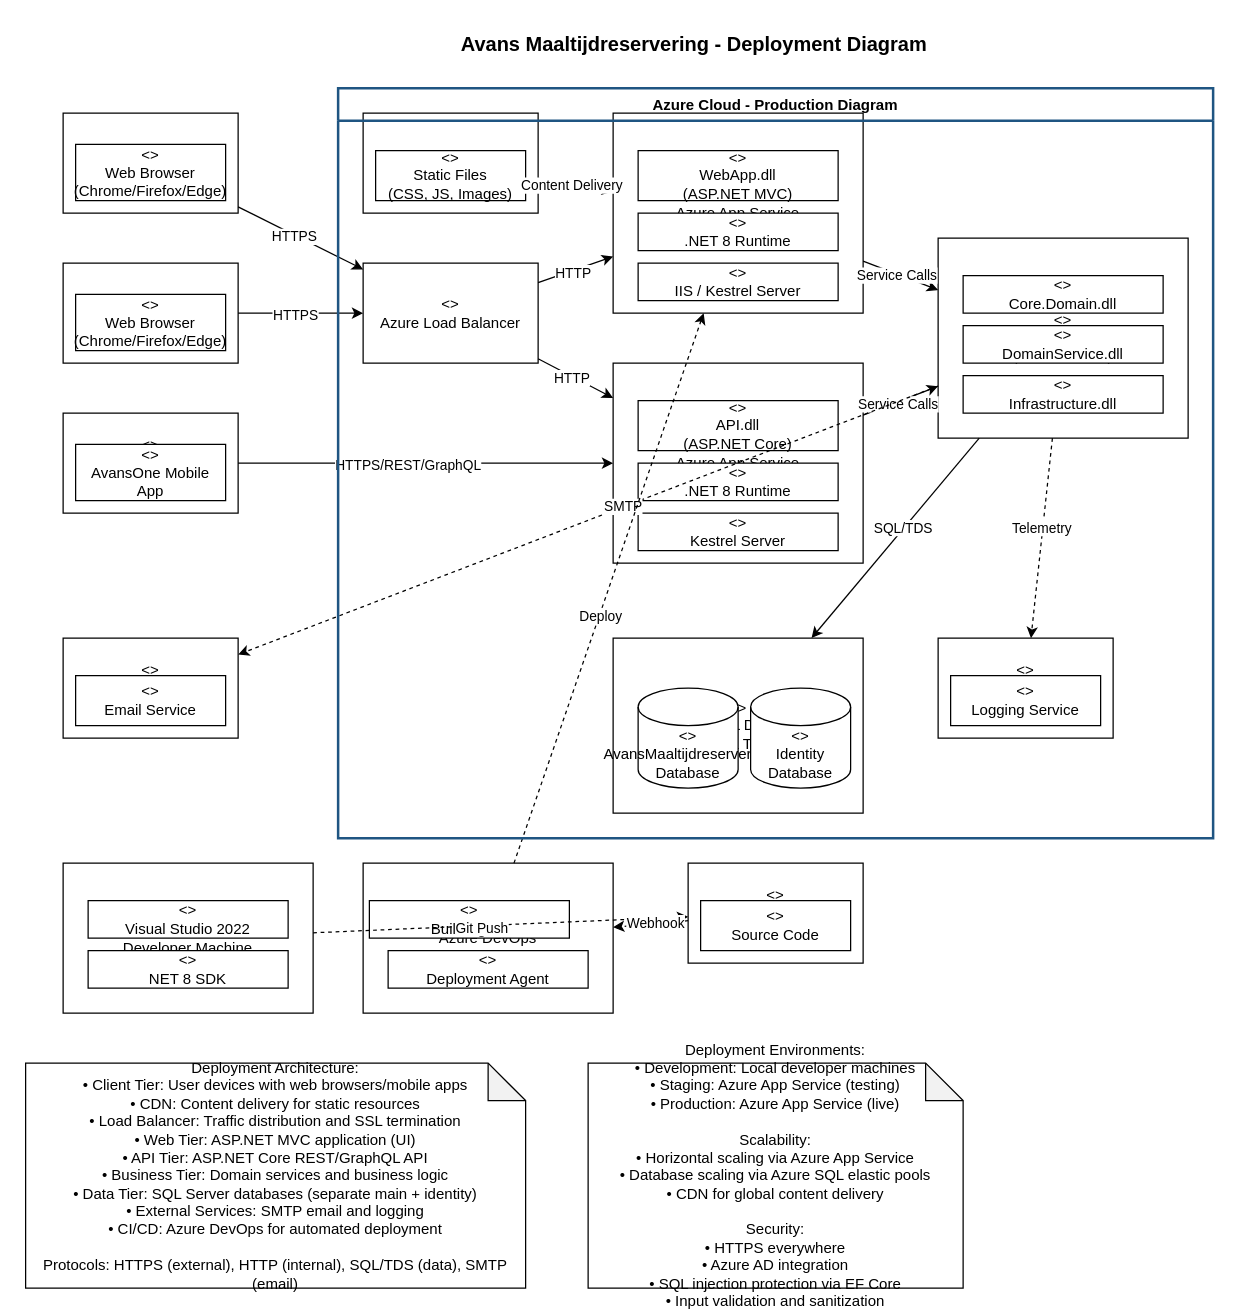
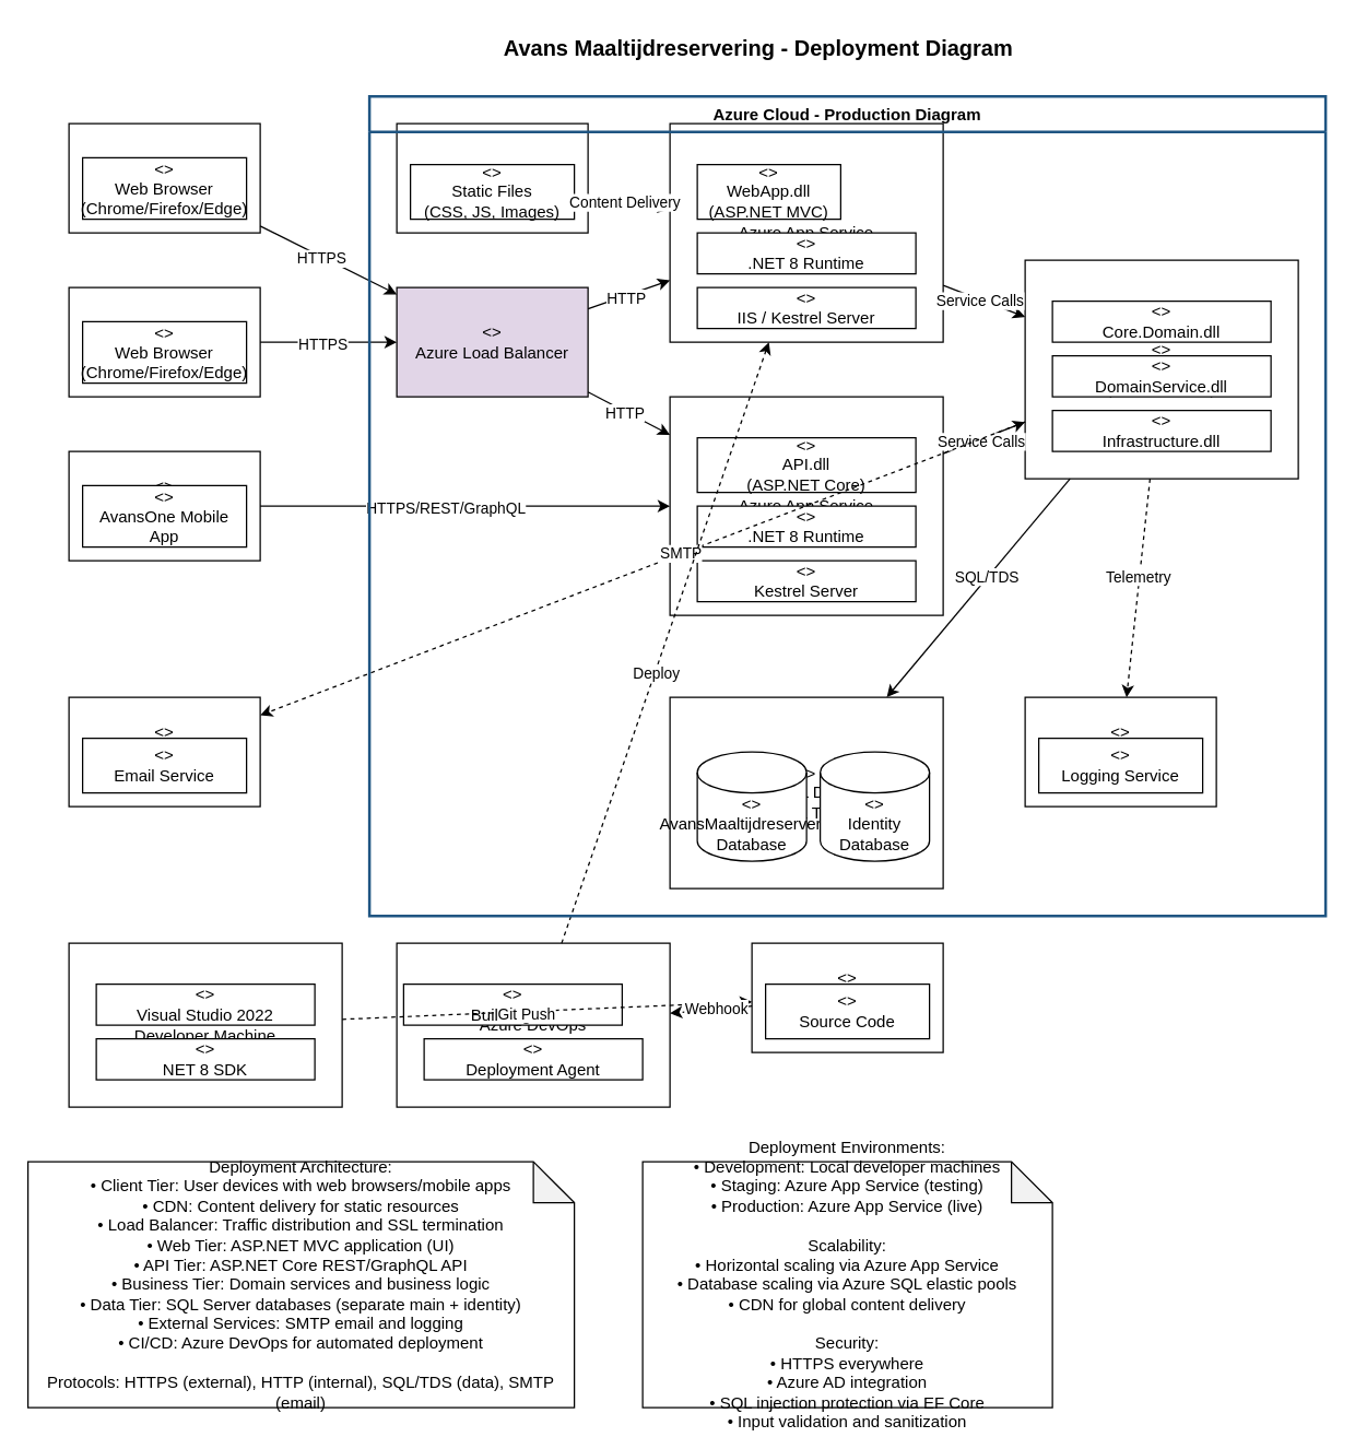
  <mxCell id="0" />
  <mxCell id="1" parent="0" />
  <mxCell id="2" value="Avans Maaltijdreservering - Deployment Diagram" style="text;html=1;align=center;verticalAlign=middle;whiteSpace=wrap;rounded=0;fontStyle=1;fontSize=16;" vertex="1" parent="1"><mxGeometry x="320" y="20" width="470" height="30" as="geometry" /></mxCell>
  <mxCell id="3" value="&lt;&lt;device&gt;&gt;&#10;Student Laptop/PC" style="html=1;dropTarget=0;whiteSpace=wrap;" vertex="1" parent="1"><mxGeometry x="50" y="90" width="140" height="80" as="geometry" /></mxCell>
  <mxCell id="4" value="&lt;&lt;execution environment&gt;&gt;&#10;Web Browser&#10;(Chrome/Firefox/Edge)" style="html=1;dropTarget=0;whiteSpace=wrap;" vertex="1" parent="3"><mxGeometry x="10" y="25" width="120" height="45" as="geometry" /></mxCell>
  <mxCell id="5" value="&lt;&lt;device&gt;&gt;&#10;Employee Laptop/PC" style="html=1;dropTarget=0;whiteSpace=wrap;" vertex="1" parent="1"><mxGeometry x="50" y="210" width="140" height="80" as="geometry" /></mxCell>
  <mxCell id="6" value="&lt;&lt;execution environment&gt;&gt;&#10;Web Browser&#10;(Chrome/Firefox/Edge)" style="html=1;dropTarget=0;whiteSpace=wrap;" vertex="1" parent="5"><mxGeometry x="10" y="25" width="120" height="45" as="geometry" /></mxCell>
  <mxCell id="7" value="&lt;&lt;device&gt;&gt;&#10;Mobile Device&#10;(Android/iOS)" style="html=1;dropTarget=0;whiteSpace=wrap;" vertex="1" parent="1"><mxGeometry x="50" y="330" width="140" height="80" as="geometry" /></mxCell>
  <mxCell id="8" value="&lt;&lt;artifact&gt;&gt;&#10;AvansOne Mobile App" style="html=1;dropTarget=0;whiteSpace=wrap;" vertex="1" parent="7"><mxGeometry x="10" y="25" width="120" height="45" as="geometry" /></mxCell>
- <mxCell id="9" value="&lt;&lt;device&gt;&gt;&#10;Azure Load Balancer" style="html=1;dropTarget=0;whiteSpace=wrap;" vertex="1" parent="1"><mxGeometry x="290" y="210" width="140" height="80" as="geometry" /></mxCell>
+ <mxCell id="9" value="&lt;&lt;device&gt;&gt;&#10;Azure Load Balancer" style="html=1;dropTarget=0;whiteSpace=wrap;fillColor=#e1d5e7;" vertex="1" parent="1"><mxGeometry x="290" y="210" width="140" height="80" as="geometry" /></mxCell>
  <mxCell id="10" value="&lt;&lt;node&gt;&gt;&#10;Azure App Service&#10;(Web Tier)" style="html=1;dropTarget=0;whiteSpace=wrap;" vertex="1" parent="1"><mxGeometry x="490" y="90" width="200" height="160" as="geometry" /></mxCell>
- <mxCell id="11" value="&lt;&lt;artifact&gt;&gt;&#10;WebApp.dll&#10;(ASP.NET MVC)" style="html=1;dropTarget=0;whiteSpace=wrap;" vertex="1" parent="10"><mxGeometry x="20" y="30" width="160" height="40" as="geometry" /></mxCell>
+ <mxCell id="11" value="&lt;&lt;artifact&gt;&gt;&#10;WebApp.dll&#10;(ASP.NET MVC)" style="html=1;dropTarget=0;whiteSpace=wrap;" vertex="1" parent="10"><mxGeometry x="20" y="30" width="105" height="40" as="geometry" /></mxCell>
  <mxCell id="12" value="&lt;&lt;execution environment&gt;&gt;&#10;.NET 8 Runtime" style="html=1;dropTarget=0;whiteSpace=wrap;" vertex="1" parent="10"><mxGeometry x="20" y="80" width="160" height="30" as="geometry" /></mxCell>
  <mxCell id="13" value="&lt;&lt;execution environment&gt;&gt;&#10;IIS / Kestrel Server" style="html=1;dropTarget=0;whiteSpace=wrap;" vertex="1" parent="10"><mxGeometry x="20" y="120" width="160" height="30" as="geometry" /></mxCell>
  <mxCell id="14" value="&lt;&lt;node&gt;&gt;&#10;Azure App Service&#10;(API Tier)" style="html=1;dropTarget=0;whiteSpace=wrap;" vertex="1" parent="1"><mxGeometry x="490" y="290" width="200" height="160" as="geometry" /></mxCell>
  <mxCell id="15" value="&lt;&lt;artifact&gt;&gt;&#10;API.dll&#10;(ASP.NET Core)" style="html=1;dropTarget=0;whiteSpace=wrap;" vertex="1" parent="14"><mxGeometry x="20" y="30" width="160" height="40" as="geometry" /></mxCell>
  <mxCell id="16" value="&lt;&lt;execution environment&gt;&gt;&#10;.NET 8 Runtime" style="html=1;dropTarget=0;whiteSpace=wrap;" vertex="1" parent="14"><mxGeometry x="20" y="80" width="160" height="30" as="geometry" /></mxCell>
  <mxCell id="17" value="&lt;&lt;execution environment&gt;&gt;&#10;Kestrel Server" style="html=1;dropTarget=0;whiteSpace=wrap;" vertex="1" parent="14"><mxGeometry x="20" y="120" width="160" height="30" as="geometry" /></mxCell>
  <mxCell id="18" value="&lt;&lt;node&gt;&gt;&#10;Azure App Service&#10;(Business Tier)" style="html=1;dropTarget=0;whiteSpace=wrap;" vertex="1" parent="1"><mxGeometry x="750" y="190" width="200" height="160" as="geometry" /></mxCell>
  <mxCell id="19" value="&lt;&lt;artifact&gt;&gt;&#10;Core.Domain.dll" style="html=1;dropTarget=0;whiteSpace=wrap;" vertex="1" parent="18"><mxGeometry x="20" y="30" width="160" height="30" as="geometry" /></mxCell>
  <mxCell id="20" value="&lt;&lt;artifact&gt;&gt;&#10;DomainService.dll" style="html=1;dropTarget=0;whiteSpace=wrap;" vertex="1" parent="18"><mxGeometry x="20" y="70" width="160" height="30" as="geometry" /></mxCell>
  <mxCell id="21" value="&lt;&lt;artifact&gt;&gt;&#10;Infrastructure.dll" style="html=1;dropTarget=0;whiteSpace=wrap;" vertex="1" parent="18"><mxGeometry x="20" y="110" width="160" height="30" as="geometry" /></mxCell>
  <mxCell id="22" value="&lt;&lt;node&gt;&gt;&#10;Azure SQL Database&#10;(Data Tier)" style="html=1;dropTarget=0;whiteSpace=wrap;" vertex="1" parent="1"><mxGeometry x="490" y="510" width="200" height="140" as="geometry" /></mxCell>
  <mxCell id="23" value="&lt;&lt;artifact&gt;&gt;&#10;AvansMaaltijdreservering&#10;Database" style="shape=cylinder3;whiteSpace=wrap;html=1;boundedLbl=1;backgroundOutline=1;size=15;" vertex="1" parent="22"><mxGeometry x="20" y="40" width="80" height="80" as="geometry" /></mxCell>
  <mxCell id="24" value="&lt;&lt;artifact&gt;&gt;&#10;Identity&#10;Database" style="shape=cylinder3;whiteSpace=wrap;html=1;boundedLbl=1;backgroundOutline=1;size=15;" vertex="1" parent="22"><mxGeometry x="110" y="40" width="80" height="80" as="geometry" /></mxCell>
  <mxCell id="25" value="&lt;&lt;node&gt;&gt;&#10;SMTP Server&#10;(External)" style="html=1;dropTarget=0;whiteSpace=wrap;" vertex="1" parent="1"><mxGeometry x="50" y="510" width="140" height="80" as="geometry" /></mxCell>
  <mxCell id="26" value="&lt;&lt;artifact&gt;&gt;&#10;Email Service" style="html=1;dropTarget=0;whiteSpace=wrap;" vertex="1" parent="25"><mxGeometry x="10" y="30" width="120" height="40" as="geometry" /></mxCell>
  <mxCell id="27" value="&lt;&lt;node&gt;&gt;&#10;Azure Monitor /&#10;Application Insights" style="html=1;dropTarget=0;whiteSpace=wrap;" vertex="1" parent="1"><mxGeometry x="750" y="510" width="140" height="80" as="geometry" /></mxCell>
  <mxCell id="28" value="&lt;&lt;artifact&gt;&gt;&#10;Logging Service" style="html=1;dropTarget=0;whiteSpace=wrap;" vertex="1" parent="27"><mxGeometry x="10" y="30" width="120" height="40" as="geometry" /></mxCell>
  <mxCell id="29" value="&lt;&lt;node&gt;&gt;&#10;Azure CDN" style="html=1;dropTarget=0;whiteSpace=wrap;" vertex="1" parent="1"><mxGeometry x="290" y="90" width="140" height="80" as="geometry" /></mxCell>
  <mxCell id="30" value="&lt;&lt;artifact&gt;&gt;&#10;Static Files&#10;(CSS, JS, Images)" style="html=1;dropTarget=0;whiteSpace=wrap;" vertex="1" parent="29"><mxGeometry x="10" y="30" width="120" height="40" as="geometry" /></mxCell>
  <mxCell id="31" value="&lt;&lt;node&gt;&gt;&#10;Developer Machine" style="html=1;dropTarget=0;whiteSpace=wrap;" vertex="1" parent="1"><mxGeometry x="50" y="690" width="200" height="120" as="geometry" /></mxCell>
  <mxCell id="32" value="&lt;&lt;execution environment&gt;&gt;&#10;Visual Studio 2022" style="html=1;dropTarget=0;whiteSpace=wrap;" vertex="1" parent="31"><mxGeometry x="20" y="30" width="160" height="30" as="geometry" /></mxCell>
  <mxCell id="33" value="&lt;&lt;execution environment&gt;&gt;&#10;NET 8 SDK" style="html=1;dropTarget=0;whiteSpace=wrap;" vertex="1" parent="31"><mxGeometry x="20" y="70" width="160" height="30" as="geometry" /></mxCell>
  <mxCell id="34" value="&lt;&lt;node&gt;&gt;&#10;Azure DevOps&#10;(CI/CD Pipeline)" style="html=1;dropTarget=0;whiteSpace=wrap;" vertex="1" parent="1"><mxGeometry x="290" y="690" width="200" height="120" as="geometry" /></mxCell>
  <mxCell id="35" value="&lt;&lt;execution environment&gt;&gt;&#10;Build Agent" style="html=1;dropTarget=0;whiteSpace=wrap;" vertex="1" parent="34"><mxGeometry x="5" y="30" width="160" height="30" as="geometry" /></mxCell>
  <mxCell id="36" value="&lt;&lt;execution environment&gt;&gt;&#10;Deployment Agent" style="html=1;dropTarget=0;whiteSpace=wrap;" vertex="1" parent="34"><mxGeometry x="20" y="70" width="160" height="30" as="geometry" /></mxCell>
  <mxCell id="37" value="&lt;&lt;node&gt;&gt;&#10;Git Repository&#10;(GitHub)" style="html=1;dropTarget=0;whiteSpace=wrap;" vertex="1" parent="1"><mxGeometry x="550" y="690" width="140" height="80" as="geometry" /></mxCell>
  <mxCell id="38" value="&lt;&lt;artifact&gt;&gt;&#10;Source Code" style="html=1;dropTarget=0;whiteSpace=wrap;" vertex="1" parent="37"><mxGeometry x="10" y="30" width="120" height="40" as="geometry" /></mxCell>
  <mxCell id="39" value="" style="endArrow=classic;html=1;rounded=0;" edge="1" parent="1" source="3" target="9"><mxGeometry width="50" height="50" relative="1" as="geometry"><mxPoint x="220" y="130" as="sourcePoint" /><mxPoint x="270" y="80" as="targetPoint" /></mxGeometry></mxCell>
  <mxCell id="40" value="HTTPS" style="edgeLabel;html=1;align=center;verticalAlign=middle;resizable=0;points=[];" vertex="1" connectable="0" parent="39"><mxGeometry x="-0.1" y="-1" relative="1" as="geometry"><mxPoint as="offset" /></mxGeometry></mxCell>
  <mxCell id="41" value="" style="endArrow=classic;html=1;rounded=0;" edge="1" parent="1" source="5" target="9"><mxGeometry width="50" height="50" relative="1" as="geometry"><mxPoint x="190" y="250" as="sourcePoint" /><mxPoint x="290" y="250" as="targetPoint" /></mxGeometry></mxCell>
  <mxCell id="42" value="HTTPS" style="edgeLabel;html=1;align=center;verticalAlign=middle;resizable=0;points=[];" vertex="1" connectable="0" parent="41"><mxGeometry x="-0.1" y="-1" relative="1" as="geometry"><mxPoint as="offset" /></mxGeometry></mxCell>
  <mxCell id="43" value="" style="endArrow=classic;html=1;rounded=0;" edge="1" parent="1" source="7" target="14"><mxGeometry width="50" height="50" relative="1" as="geometry"><mxPoint x="190" y="370" as="sourcePoint" /><mxPoint x="490" y="370" as="targetPoint" /></mxGeometry></mxCell>
  <mxCell id="44" value="HTTPS/REST/GraphQL" style="edgeLabel;html=1;align=center;verticalAlign=middle;resizable=0;points=[];" vertex="1" connectable="0" parent="43"><mxGeometry x="-0.1" y="-1" relative="1" as="geometry"><mxPoint as="offset" /></mxGeometry></mxCell>
  <mxCell id="45" value="" style="endArrow=classic;html=1;rounded=0;" edge="1" parent="1" source="9" target="10"><mxGeometry width="50" height="50" relative="1" as="geometry"><mxPoint x="430" y="210" as="sourcePoint" /><mxPoint x="490" y="170" as="targetPoint" /></mxGeometry></mxCell>
  <mxCell id="46" value="HTTP" style="edgeLabel;html=1;align=center;verticalAlign=middle;resizable=0;points=[];" vertex="1" connectable="0" parent="45"><mxGeometry x="-0.1" y="-1" relative="1" as="geometry"><mxPoint as="offset" /></mxGeometry></mxCell>
  <mxCell id="47" value="" style="endArrow=classic;html=1;rounded=0;" edge="1" parent="1" source="9" target="14"><mxGeometry width="50" height="50" relative="1" as="geometry"><mxPoint x="430" y="270" as="sourcePoint" /><mxPoint x="490" y="330" as="targetPoint" /></mxGeometry></mxCell>
  <mxCell id="48" value="HTTP" style="edgeLabel;html=1;align=center;verticalAlign=middle;resizable=0;points=[];" vertex="1" connectable="0" parent="47"><mxGeometry x="-0.1" y="-1" relative="1" as="geometry"><mxPoint as="offset" /></mxGeometry></mxCell>
  <mxCell id="49" value="" style="endArrow=classic;html=1;rounded=0;" edge="1" parent="1" source="10" target="18"><mxGeometry width="50" height="50" relative="1" as="geometry"><mxPoint x="690" y="170" as="sourcePoint" /><mxPoint x="750" y="230" as="targetPoint" /></mxGeometry></mxCell>
  <mxCell id="50" value="Service Calls" style="edgeLabel;html=1;align=center;verticalAlign=middle;resizable=0;points=[];" vertex="1" connectable="0" parent="49"><mxGeometry x="-0.1" y="-1" relative="1" as="geometry"><mxPoint as="offset" /></mxGeometry></mxCell>
  <mxCell id="51" value="" style="endArrow=classic;html=1;rounded=0;" edge="1" parent="1" source="14" target="18"><mxGeometry width="50" height="50" relative="1" as="geometry"><mxPoint x="690" y="370" as="sourcePoint" /><mxPoint x="750" y="310" as="targetPoint" /></mxGeometry></mxCell>
  <mxCell id="52" value="Service Calls" style="edgeLabel;html=1;align=center;verticalAlign=middle;resizable=0;points=[];" vertex="1" connectable="0" parent="51"><mxGeometry x="-0.1" y="-1" relative="1" as="geometry"><mxPoint as="offset" /></mxGeometry></mxCell>
  <mxCell id="53" value="" style="endArrow=classic;html=1;rounded=0;" edge="1" parent="1" source="18" target="22"><mxGeometry width="50" height="50" relative="1" as="geometry"><mxPoint x="790" y="350" as="sourcePoint" /><mxPoint x="630" y="510" as="targetPoint" /></mxGeometry></mxCell>
  <mxCell id="54" value="SQL/TDS" style="edgeLabel;html=1;align=center;verticalAlign=middle;resizable=0;points=[];" vertex="1" connectable="0" parent="53"><mxGeometry x="-0.1" y="-1" relative="1" as="geometry"><mxPoint as="offset" /></mxGeometry></mxCell>
  <mxCell id="55" value="" style="endArrow=classic;html=1;rounded=0;dashed=1;" edge="1" parent="1" source="29" target="10"><mxGeometry width="50" height="50" relative="1" as="geometry"><mxPoint x="430" y="130" as="sourcePoint" /><mxPoint x="490" y="130" as="targetPoint" /></mxGeometry></mxCell>
  <mxCell id="56" value="Content Delivery" style="edgeLabel;html=1;align=center;verticalAlign=middle;resizable=0;points=[];" vertex="1" connectable="0" parent="55"><mxGeometry x="-0.1" y="-1" relative="1" as="geometry"><mxPoint as="offset" /></mxGeometry></mxCell>
  <mxCell id="57" value="" style="endArrow=classic;html=1;rounded=0;dashed=1;" edge="1" parent="1" source="18" target="25"><mxGeometry width="50" height="50" relative="1" as="geometry"><mxPoint x="750" y="350" as="sourcePoint" /><mxPoint x="190" y="510" as="targetPoint" /></mxGeometry></mxCell>
  <mxCell id="58" value="SMTP" style="edgeLabel;html=1;align=center;verticalAlign=middle;resizable=0;points=[];" vertex="1" connectable="0" parent="57"><mxGeometry x="-0.1" y="-1" relative="1" as="geometry"><mxPoint as="offset" /></mxGeometry></mxCell>
  <mxCell id="59" value="" style="endArrow=classic;html=1;rounded=0;dashed=1;" edge="1" parent="1" source="18" target="27"><mxGeometry width="50" height="50" relative="1" as="geometry"><mxPoint x="850" y="350" as="sourcePoint" /><mxPoint x="820" y="510" as="targetPoint" /></mxGeometry></mxCell>
  <mxCell id="60" value="Telemetry" style="edgeLabel;html=1;align=center;verticalAlign=middle;resizable=0;points=[];" vertex="1" connectable="0" parent="59"><mxGeometry x="-0.1" y="-1" relative="1" as="geometry"><mxPoint as="offset" /></mxGeometry></mxCell>
  <mxCell id="61" value="" style="endArrow=classic;html=1;rounded=0;dashed=1;" edge="1" parent="1" source="31" target="37"><mxGeometry width="50" height="50" relative="1" as="geometry"><mxPoint x="250" y="730" as="sourcePoint" /><mxPoint x="550" y="730" as="targetPoint" /></mxGeometry></mxCell>
  <mxCell id="62" value="Git Push" style="edgeLabel;html=1;align=center;verticalAlign=middle;resizable=0;points=[];" vertex="1" connectable="0" parent="61"><mxGeometry x="-0.1" y="-1" relative="1" as="geometry"><mxPoint as="offset" /></mxGeometry></mxCell>
  <mxCell id="63" value="" style="endArrow=classic;html=1;rounded=0;dashed=1;" edge="1" parent="1" source="37" target="34"><mxGeometry width="50" height="50" relative="1" as="geometry"><mxPoint x="550" y="740" as="sourcePoint" /><mxPoint x="490" y="740" as="targetPoint" /></mxGeometry></mxCell>
  <mxCell id="64" value="Webhook" style="edgeLabel;html=1;align=center;verticalAlign=middle;resizable=0;points=[];" vertex="1" connectable="0" parent="63"><mxGeometry x="-0.1" y="-1" relative="1" as="geometry"><mxPoint as="offset" /></mxGeometry></mxCell>
  <mxCell id="65" value="" style="endArrow=classic;html=1;rounded=0;dashed=1;" edge="1" parent="1" source="34" target="10"><mxGeometry width="50" height="50" relative="1" as="geometry"><mxPoint x="390" y="690" as="sourcePoint" /><mxPoint x="570" y="250" as="targetPoint" /></mxGeometry></mxCell>
  <mxCell id="66" value="Deploy" style="edgeLabel;html=1;align=center;verticalAlign=middle;resizable=0;points=[];" vertex="1" connectable="0" parent="65"><mxGeometry x="-0.1" y="-1" relative="1" as="geometry"><mxPoint as="offset" /></mxGeometry></mxCell>
  <mxCell id="67" value="Azure Cloud - Production Diagram" style="swimlane;fontStyle=1;align=center;verticalAlign=top;childLayout=stackLayout;horizontal=1;startSize=26;horizontalStack=0;resizeParent=1;resizeParentMax=0;resizeLast=0;collapsible=1;marginBottom=0;whiteSpace=wrap;html=1;fillColor=none;strokeColor=#1f5582;strokeWidth=2;" vertex="1" parent="1"><mxGeometry x="270" y="70" width="700" height="600" as="geometry" /></mxCell>
  <mxCell id="68" value="Deployment Architecture:&#10;• Client Tier: User devices with web browsers/mobile apps&#10;• CDN: Content delivery for static resources&#10;• Load Balancer: Traffic distribution and SSL termination&#10;• Web Tier: ASP.NET MVC application (UI)&#10;• API Tier: ASP.NET Core REST/GraphQL API&#10;• Business Tier: Domain services and business logic&#10;• Data Tier: SQL Server databases (separate main + identity)&#10;• External Services: SMTP email and logging&#10;• CI/CD: Azure DevOps for automated deployment&#10;&#10;Protocols: HTTPS (external), HTTP (internal), SQL/TDS (data), SMTP (email)" style="shape=note;whiteSpace=wrap;html=1;backgroundOutline=1;darkOpacity=0.05;" vertex="1" parent="1"><mxGeometry x="20" y="850" width="400" height="180" as="geometry" /></mxCell>
  <mxCell id="69" value="Deployment Environments:&#10;• Development: Local developer machines&#10;• Staging: Azure App Service (testing)&#10;• Production: Azure App Service (live)&#10;&#10;Scalability:&#10;• Horizontal scaling via Azure App Service&#10;• Database scaling via Azure SQL elastic pools&#10;• CDN for global content delivery&#10;&#10;Security:&#10;• HTTPS everywhere&#10;• Azure AD integration&#10;• SQL injection protection via EF Core&#10;• Input validation and sanitization" style="shape=note;whiteSpace=wrap;html=1;backgroundOutline=1;darkOpacity=0.05;" vertex="1" parent="1"><mxGeometry x="470" y="850" width="300" height="180" as="geometry" /></mxCell>
